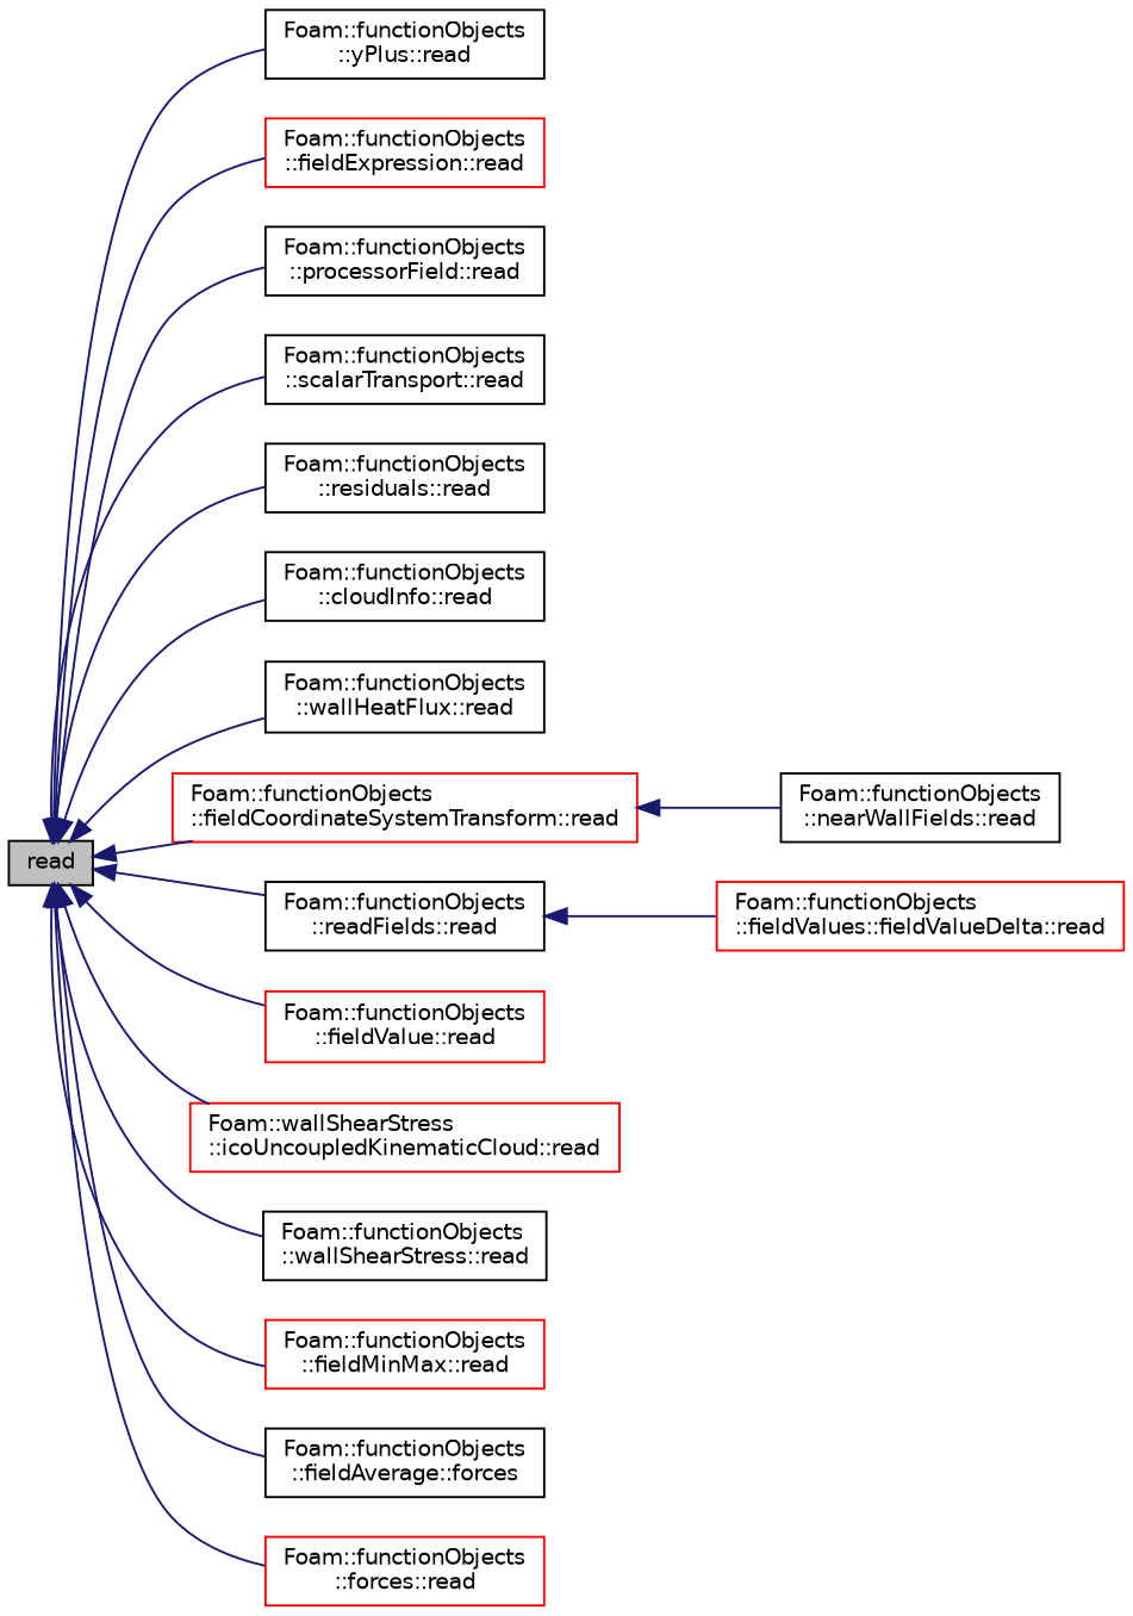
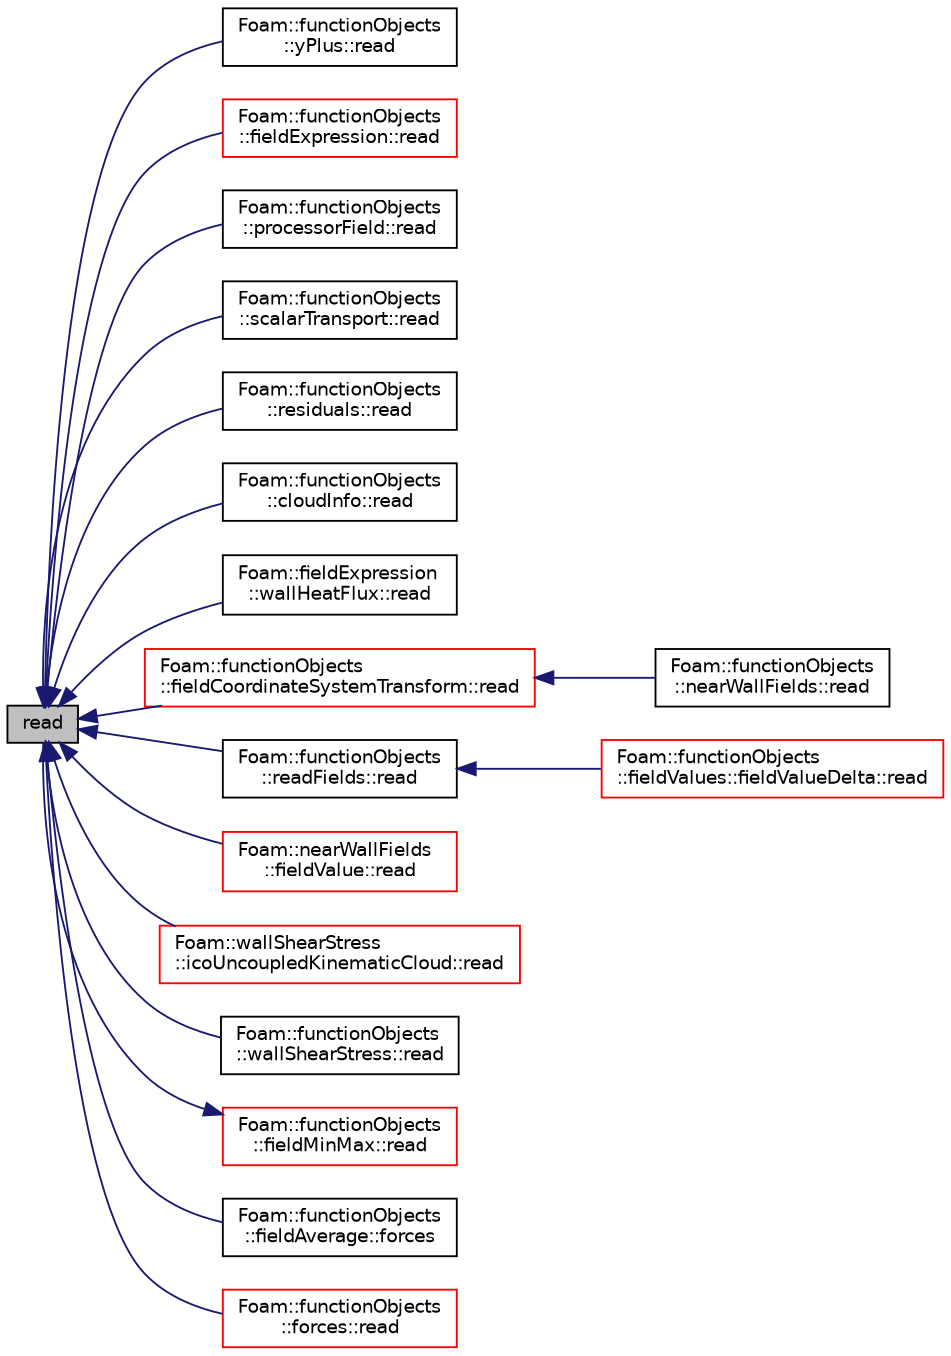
  digraph {
    rankdir=LR
    node [color=black fontname=Helvetica fontsize=10 shape=record]
    edge [color=midnightblue dir=back fontname=Helvetica fontsize=10 labelfontname=Helvetica labelfontsize=10 style=solid]
    n1 [fillcolor=grey75 fontcolor=black height=0.2 label=read style=filled width=0.4]
    n2 [height=0.2 label="Foam::functionObjects\l::yPlus::read" width=0.4]
    n3 [color=red height=0.2 label="Foam::functionObjects\l::fieldExpression::read" width=0.4]
    n4 [height=0.2 label="Foam::functionObjects\l::processorField::read" width=0.4]
    n5 [height=0.2 label="Foam::functionObjects\l::scalarTransport::read" width=0.4]
    n6 [height=0.2 label="Foam::functionObjects\l::residuals::read" width=0.4]
    n7 [height=0.2 label="Foam::functionObjects\l::cloudInfo::read" width=0.4]
-   n8 [height=0.2 label="Foam::functionObjects\l::wallHeatFlux::read" width=0.4]
+   n8 [height=0.2 label="Foam::fieldExpression\l::wallHeatFlux::read" width=0.4]
    n9 [color=red height=0.2 label="Foam::functionObjects\l::fieldCoordinateSystemTransform::read" width=0.4]
    n10 [height=0.2 label="Foam::functionObjects\l::readFields::read" width=0.4]
-   n11 [color=red height=0.2 label="Foam::functionObjects\l::fieldValue::read" width=0.4]
+   n11 [color=red height=0.2 label="Foam::nearWallFields\l::fieldValue::read" width=0.4]
    n12 [color=red height=0.2 label="Foam::wallShearStress\l::icoUncoupledKinematicCloud::read" width=0.4]
    n13 [height=0.2 label="Foam::functionObjects\l::wallShearStress::read" width=0.4]
    n14 [color=red height=0.2 label="Foam::functionObjects\l::fieldMinMax::read" width=0.4]
    n15 [height=0.2 label="Foam::functionObjects\l::fieldAverage::forces" width=0.4]
    n16 [color=red height=0.2 label="Foam::functionObjects\l::forces::read" width=0.4]
    n17 [height=0.2 label="Foam::functionObjects\l::nearWallFields::read" width=0.4]
    n18 [color=red height=0.2 label="Foam::functionObjects\l::fieldValues::fieldValueDelta::read" width=0.4]
    n1 -> n2
    n1 -> n3
    n1 -> n4
    n1 -> n5
    n1 -> n6
    n1 -> n7
    n1 -> n8
    n1 -> n9
    n1 -> n10
    n1 -> n11
    n1 -> n12
    n1 -> n13
-   n1 -> n14
+   n14 -> n1
    n1 -> n15
    n1 -> n16
    n9 -> n17
    n10 -> n18
  }
